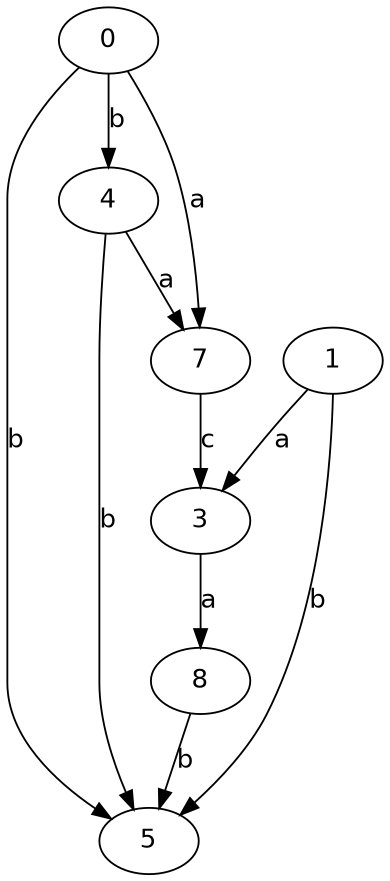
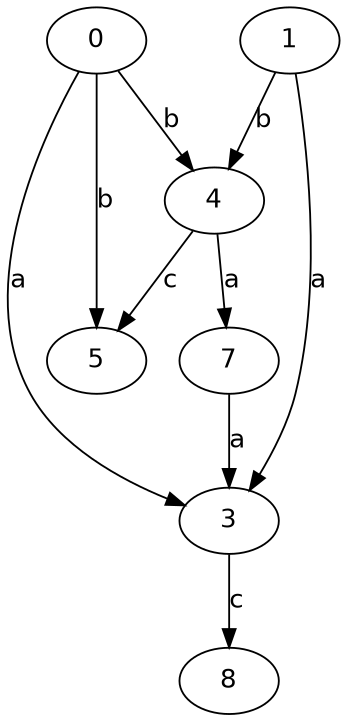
  strict digraph {
    fontname="DejaVu Sans"
    node [fontname="DejaVu Sans"]
    edge [fontname="DejaVu Sans"]
    n1 [label=3]
    0
    4
    5
    1
    n6 [label=8]
    7
-   n1 -> n6 [label=a]
-   0 -> 7 [label=a]
+   n1 -> n6 [label=c]
+   0 -> n1 [label=a]
    0 -> 4 [label=b]
    0 -> 5 [label=b]
-   4 -> 5 [label=b]
+   4 -> 5 [label=c]
    4 -> 7 [label=a]
    1 -> n1 [label=a]
-   1 -> 5 [label=b]
-   n6 -> 5 [label=b]
-   7 -> n1 [label=c]
+   1 -> 4 [label=b]
+   7 -> n1 [label=a]
  }
